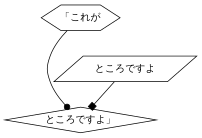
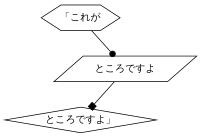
  digraph {
    n1 [label="「これが" shape=hexagon]
    n2 [label="ところですよ」" shape=diamond]
    n3 [label="ところですよ" shape=parallelogram]
-   n1 -> n2 [arrowhead=dot]
+   n1 -> n3 [arrowhead=dot]
    n3 -> n2 [arrowhead=box]
  }
